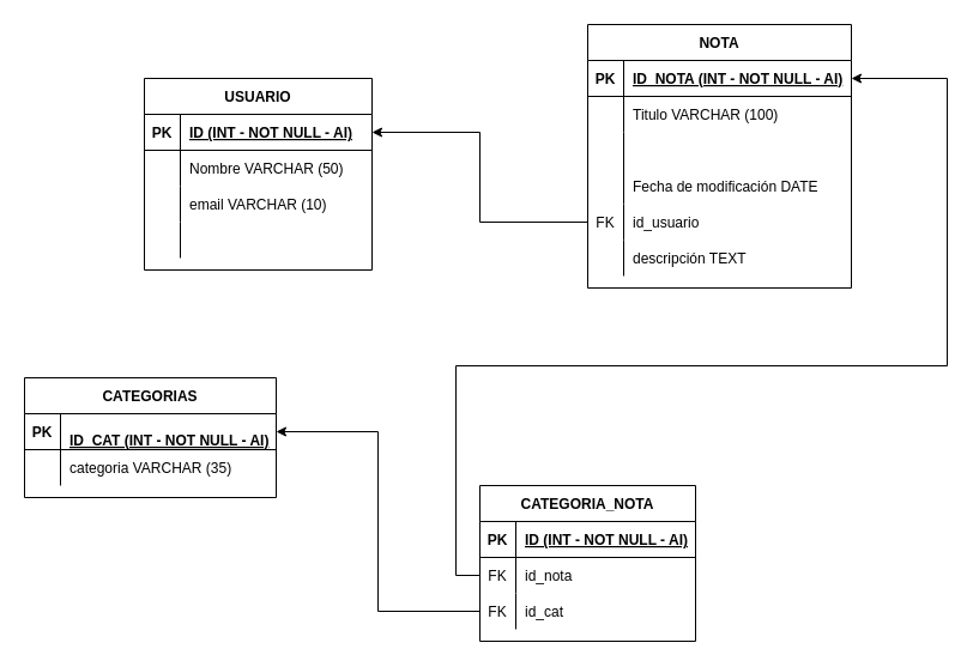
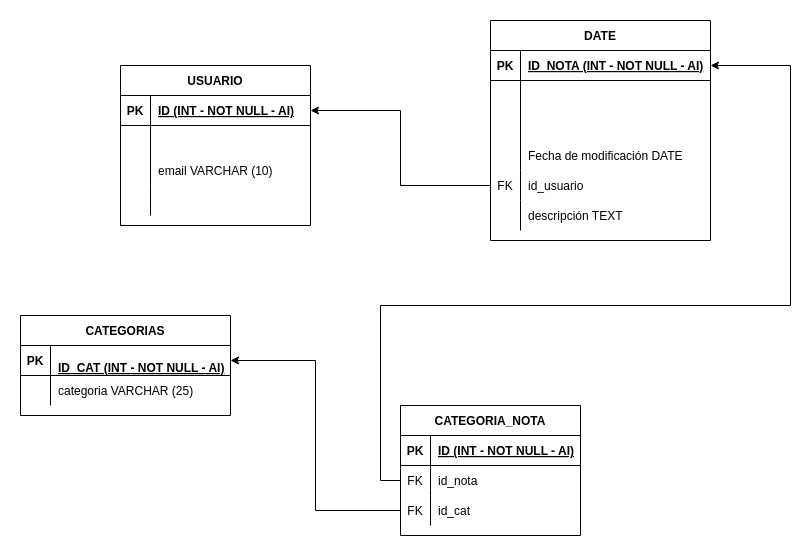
  <mxCell id="0" />
  <mxCell id="1" parent="0" />
  <mxCell id="2" value="USUARIO" style="shape=table;startSize=30;container=1;collapsible=1;childLayout=tableLayout;fixedRows=1;rowLines=0;fontStyle=1;align=center;resizeLast=1;" parent="1" vertex="1"><mxGeometry x="120" y="65" width="190" height="160" as="geometry" /></mxCell>
  <mxCell id="3" value="" style="shape=partialRectangle;collapsible=0;dropTarget=0;pointerEvents=0;fillColor=none;top=0;left=0;bottom=1;right=0;points=[[0,0.5],[1,0.5]];portConstraint=eastwest;" parent="2" vertex="1"><mxGeometry y="30" width="190" height="30" as="geometry" /></mxCell>
  <mxCell id="4" value="PK" style="shape=partialRectangle;connectable=0;fillColor=none;top=0;left=0;bottom=0;right=0;fontStyle=1;overflow=hidden;" parent="3" vertex="1"><mxGeometry width="30" height="30" as="geometry" /></mxCell>
  <mxCell id="5" value="ID (INT - NOT NULL - AI)" style="shape=partialRectangle;connectable=0;fillColor=none;top=0;left=0;bottom=0;right=0;align=left;spacingLeft=6;fontStyle=5;overflow=hidden;" parent="3" vertex="1"><mxGeometry x="30" width="160" height="30" as="geometry" /></mxCell>
  <mxCell id="6" value="" style="shape=partialRectangle;collapsible=0;dropTarget=0;pointerEvents=0;fillColor=none;top=0;left=0;bottom=0;right=0;points=[[0,0.5],[1,0.5]];portConstraint=eastwest;" parent="2" vertex="1"><mxGeometry y="60" width="190" height="30" as="geometry" /></mxCell>
  <mxCell id="7" value="" style="shape=partialRectangle;connectable=0;fillColor=none;top=0;left=0;bottom=0;right=0;editable=1;overflow=hidden;" parent="6" vertex="1"><mxGeometry width="30" height="30" as="geometry" /></mxCell>
- <mxCell id="8" value="Nombre VARCHAR (50)" style="shape=partialRectangle;connectable=0;fillColor=none;top=0;left=0;bottom=0;right=0;align=left;spacingLeft=6;overflow=hidden;" parent="6" vertex="1"><mxGeometry x="30" width="160" height="30" as="geometry" /></mxCell>
  <mxCell id="9" value="" style="shape=partialRectangle;collapsible=0;dropTarget=0;pointerEvents=0;fillColor=none;top=0;left=0;bottom=0;right=0;points=[[0,0.5],[1,0.5]];portConstraint=eastwest;" parent="2" vertex="1"><mxGeometry y="90" width="190" height="30" as="geometry" /></mxCell>
  <mxCell id="10" value="" style="shape=partialRectangle;connectable=0;fillColor=none;top=0;left=0;bottom=0;right=0;editable=1;overflow=hidden;" parent="9" vertex="1"><mxGeometry width="30" height="30" as="geometry" /></mxCell>
  <mxCell id="11" value="email VARCHAR (10)" style="shape=partialRectangle;connectable=0;fillColor=none;top=0;left=0;bottom=0;right=0;align=left;spacingLeft=6;overflow=hidden;" parent="9" vertex="1"><mxGeometry x="30" width="160" height="30" as="geometry" /></mxCell>
  <mxCell id="12" value="" style="shape=partialRectangle;collapsible=0;dropTarget=0;pointerEvents=0;fillColor=none;top=0;left=0;bottom=0;right=0;points=[[0,0.5],[1,0.5]];portConstraint=eastwest;" parent="2" vertex="1"><mxGeometry y="120" width="190" height="30" as="geometry" /></mxCell>
  <mxCell id="13" value="" style="shape=partialRectangle;connectable=0;fillColor=none;top=0;left=0;bottom=0;right=0;editable=1;overflow=hidden;" parent="12" vertex="1"><mxGeometry width="30" height="30" as="geometry" /></mxCell>
  <mxCell id="14" value="" style="shape=partialRectangle;connectable=0;fillColor=none;top=0;left=0;bottom=0;right=0;align=left;spacingLeft=6;overflow=hidden;" parent="12" vertex="1"><mxGeometry x="30" width="160" height="30" as="geometry" /></mxCell>
- <mxCell id="15" value="NOTA" style="shape=table;startSize=30;container=1;collapsible=1;childLayout=tableLayout;fixedRows=1;rowLines=0;fontStyle=1;align=center;resizeLast=1;" parent="1" vertex="1"><mxGeometry x="490" y="20" width="220" height="220" as="geometry"><mxRectangle x="500" y="70" width="70" height="30" as="alternateBounds" /></mxGeometry></mxCell>
+ <mxCell id="15" value="DATE" style="shape=table;startSize=30;container=1;collapsible=1;childLayout=tableLayout;fixedRows=1;rowLines=0;fontStyle=1;align=center;resizeLast=1;" parent="1" vertex="1"><mxGeometry x="490" y="20" width="220" height="220" as="geometry"><mxRectangle x="500" y="70" width="70" height="30" as="alternateBounds" /></mxGeometry></mxCell>
  <mxCell id="16" value="" style="shape=partialRectangle;collapsible=0;dropTarget=0;pointerEvents=0;fillColor=none;top=0;left=0;bottom=1;right=0;points=[[0,0.5],[1,0.5]];portConstraint=eastwest;" parent="15" vertex="1"><mxGeometry y="30" width="220" height="30" as="geometry" /></mxCell>
  <mxCell id="17" value="PK" style="shape=partialRectangle;connectable=0;fillColor=none;top=0;left=0;bottom=0;right=0;fontStyle=1;overflow=hidden;" parent="16" vertex="1"><mxGeometry width="30" height="30" as="geometry" /></mxCell>
  <mxCell id="18" value="ID_NOTA (INT - NOT NULL - AI)" style="shape=partialRectangle;connectable=0;fillColor=none;top=0;left=0;bottom=0;right=0;align=left;spacingLeft=6;fontStyle=5;overflow=hidden;" parent="16" vertex="1"><mxGeometry x="30" width="190" height="30" as="geometry" /></mxCell>
  <mxCell id="19" value="" style="shape=partialRectangle;collapsible=0;dropTarget=0;pointerEvents=0;fillColor=none;top=0;left=0;bottom=0;right=0;points=[[0,0.5],[1,0.5]];portConstraint=eastwest;" parent="15" vertex="1"><mxGeometry y="60" width="220" height="30" as="geometry" /></mxCell>
  <mxCell id="20" value="" style="shape=partialRectangle;connectable=0;fillColor=none;top=0;left=0;bottom=0;right=0;editable=1;overflow=hidden;" parent="19" vertex="1"><mxGeometry width="30" height="30" as="geometry" /></mxCell>
- <mxCell id="21" value="Titulo VARCHAR (100)" style="shape=partialRectangle;connectable=0;fillColor=none;top=0;left=0;bottom=0;right=0;align=left;spacingLeft=6;overflow=hidden;" parent="19" vertex="1"><mxGeometry x="30" width="190" height="30" as="geometry" /></mxCell>
  <mxCell id="22" value="" style="shape=partialRectangle;collapsible=0;dropTarget=0;pointerEvents=0;fillColor=none;top=0;left=0;bottom=0;right=0;points=[[0,0.5],[1,0.5]];portConstraint=eastwest;" parent="15" vertex="1"><mxGeometry y="90" width="220" height="30" as="geometry" /></mxCell>
  <mxCell id="23" value="" style="shape=partialRectangle;connectable=0;fillColor=none;top=0;left=0;bottom=0;right=0;editable=1;overflow=hidden;" parent="22" vertex="1"><mxGeometry width="30" height="30" as="geometry" /></mxCell>
  <mxCell id="24" value="" style="shape=partialRectangle;collapsible=0;dropTarget=0;pointerEvents=0;fillColor=none;top=0;left=0;bottom=0;right=0;points=[[0,0.5],[1,0.5]];portConstraint=eastwest;" parent="15" vertex="1"><mxGeometry y="120" width="220" height="30" as="geometry" /></mxCell>
  <mxCell id="25" value="" style="shape=partialRectangle;connectable=0;fillColor=none;top=0;left=0;bottom=0;right=0;editable=1;overflow=hidden;" parent="24" vertex="1"><mxGeometry width="30" height="30" as="geometry" /></mxCell>
  <mxCell id="26" value="Fecha de modificación DATE" style="shape=partialRectangle;connectable=0;fillColor=none;top=0;left=0;bottom=0;right=0;align=left;spacingLeft=6;overflow=hidden;" parent="24" vertex="1"><mxGeometry x="30" width="190" height="30" as="geometry" /></mxCell>
  <mxCell id="27" style="shape=partialRectangle;collapsible=0;dropTarget=0;pointerEvents=0;fillColor=none;top=0;left=0;bottom=0;right=0;points=[[0,0.5],[1,0.5]];portConstraint=eastwest;" parent="15" vertex="1"><mxGeometry y="150" width="220" height="30" as="geometry" /></mxCell>
  <mxCell id="28" value="FK" style="shape=partialRectangle;connectable=0;fillColor=none;top=0;left=0;bottom=0;right=0;editable=1;overflow=hidden;" parent="27" vertex="1"><mxGeometry width="30" height="30" as="geometry" /></mxCell>
  <mxCell id="29" value="id_usuario" style="shape=partialRectangle;connectable=0;fillColor=none;top=0;left=0;bottom=0;right=0;align=left;spacingLeft=6;overflow=hidden;" parent="27" vertex="1"><mxGeometry x="30" width="190" height="30" as="geometry" /></mxCell>
  <mxCell id="30" style="shape=partialRectangle;collapsible=0;dropTarget=0;pointerEvents=0;fillColor=none;top=0;left=0;bottom=0;right=0;points=[[0,0.5],[1,0.5]];portConstraint=eastwest;" parent="15" vertex="1"><mxGeometry y="180" width="220" height="30" as="geometry" /></mxCell>
  <mxCell id="31" value="" style="shape=partialRectangle;connectable=0;fillColor=none;top=0;left=0;bottom=0;right=0;editable=1;overflow=hidden;" parent="30" vertex="1"><mxGeometry width="30" height="30" as="geometry" /></mxCell>
  <mxCell id="32" value="descripción TEXT" style="shape=partialRectangle;connectable=0;fillColor=none;top=0;left=0;bottom=0;right=0;align=left;spacingLeft=6;overflow=hidden;" parent="30" vertex="1"><mxGeometry x="30" width="190" height="30" as="geometry" /></mxCell>
  <mxCell id="33" style="edgeStyle=orthogonalEdgeStyle;rounded=0;orthogonalLoop=1;jettySize=auto;html=1;exitX=0;exitY=0.5;exitDx=0;exitDy=0;entryX=1;entryY=0.5;entryDx=0;entryDy=0;" parent="1" source="27" target="3" edge="1"><mxGeometry relative="1" as="geometry" /></mxCell>
  <mxCell id="34" value="CATEGORIAS" style="shape=table;startSize=30;container=1;collapsible=1;childLayout=tableLayout;fixedRows=1;rowLines=0;fontStyle=1;align=center;resizeLast=1;" parent="1" vertex="1"><mxGeometry x="20" y="315" width="210" height="100" as="geometry" /></mxCell>
  <mxCell id="35" value="" style="shape=partialRectangle;collapsible=0;dropTarget=0;pointerEvents=0;fillColor=none;top=0;left=0;bottom=1;right=0;points=[[0,0.5],[1,0.5]];portConstraint=eastwest;" parent="34" vertex="1"><mxGeometry y="30" width="210" height="30" as="geometry" /></mxCell>
  <mxCell id="36" value="PK" style="shape=partialRectangle;connectable=0;fillColor=none;top=0;left=0;bottom=0;right=0;fontStyle=1;overflow=hidden;" parent="35" vertex="1"><mxGeometry width="30" height="30" as="geometry" /></mxCell>
  <mxCell id="37" value="&#10;ID_CAT (INT - NOT NULL - AI)&#10;&#10;" style="shape=partialRectangle;connectable=0;fillColor=none;top=0;left=0;bottom=0;right=0;align=left;spacingLeft=6;fontStyle=5;overflow=hidden;" parent="35" vertex="1"><mxGeometry x="30" width="180" height="30" as="geometry" /></mxCell>
  <mxCell id="38" value="" style="shape=partialRectangle;collapsible=0;dropTarget=0;pointerEvents=0;fillColor=none;top=0;left=0;bottom=0;right=0;points=[[0,0.5],[1,0.5]];portConstraint=eastwest;" parent="34" vertex="1"><mxGeometry y="60" width="210" height="30" as="geometry" /></mxCell>
  <mxCell id="39" value="" style="shape=partialRectangle;connectable=0;fillColor=none;top=0;left=0;bottom=0;right=0;editable=1;overflow=hidden;" parent="38" vertex="1"><mxGeometry width="30" height="30" as="geometry" /></mxCell>
- <mxCell id="40" value="categoria VARCHAR (35)" style="shape=partialRectangle;connectable=0;fillColor=none;top=0;left=0;bottom=0;right=0;align=left;spacingLeft=6;overflow=hidden;" parent="38" vertex="1"><mxGeometry x="30" width="180" height="30" as="geometry" /></mxCell>
+ <mxCell id="40" value="categoria VARCHAR (25)" style="shape=partialRectangle;connectable=0;fillColor=none;top=0;left=0;bottom=0;right=0;align=left;spacingLeft=6;overflow=hidden;" parent="38" vertex="1"><mxGeometry x="30" width="180" height="30" as="geometry" /></mxCell>
  <mxCell id="41" value="CATEGORIA_NOTA" style="shape=table;startSize=30;container=1;collapsible=1;childLayout=tableLayout;fixedRows=1;rowLines=0;fontStyle=1;align=center;resizeLast=1;" parent="1" vertex="1"><mxGeometry x="400" y="405" width="180" height="130" as="geometry" /></mxCell>
  <mxCell id="42" value="" style="shape=partialRectangle;collapsible=0;dropTarget=0;pointerEvents=0;fillColor=none;top=0;left=0;bottom=1;right=0;points=[[0,0.5],[1,0.5]];portConstraint=eastwest;" parent="41" vertex="1"><mxGeometry y="30" width="180" height="30" as="geometry" /></mxCell>
  <mxCell id="43" value="PK" style="shape=partialRectangle;connectable=0;fillColor=none;top=0;left=0;bottom=0;right=0;fontStyle=1;overflow=hidden;" parent="42" vertex="1"><mxGeometry width="30" height="30" as="geometry" /></mxCell>
  <mxCell id="44" value="ID (INT - NOT NULL - AI)" style="shape=partialRectangle;connectable=0;fillColor=none;top=0;left=0;bottom=0;right=0;align=left;spacingLeft=6;fontStyle=5;overflow=hidden;" parent="42" vertex="1"><mxGeometry x="30" width="150" height="30" as="geometry" /></mxCell>
  <mxCell id="45" value="" style="shape=partialRectangle;collapsible=0;dropTarget=0;pointerEvents=0;fillColor=none;top=0;left=0;bottom=0;right=0;points=[[0,0.5],[1,0.5]];portConstraint=eastwest;" parent="41" vertex="1"><mxGeometry y="60" width="180" height="30" as="geometry" /></mxCell>
  <mxCell id="46" value="FK" style="shape=partialRectangle;connectable=0;fillColor=none;top=0;left=0;bottom=0;right=0;editable=1;overflow=hidden;" parent="45" vertex="1"><mxGeometry width="30" height="30" as="geometry" /></mxCell>
  <mxCell id="47" value="id_nota" style="shape=partialRectangle;connectable=0;fillColor=none;top=0;left=0;bottom=0;right=0;align=left;spacingLeft=6;overflow=hidden;" parent="45" vertex="1"><mxGeometry x="30" width="150" height="30" as="geometry" /></mxCell>
  <mxCell id="48" value="" style="shape=partialRectangle;collapsible=0;dropTarget=0;pointerEvents=0;fillColor=none;top=0;left=0;bottom=0;right=0;points=[[0,0.5],[1,0.5]];portConstraint=eastwest;" parent="41" vertex="1"><mxGeometry y="90" width="180" height="30" as="geometry" /></mxCell>
  <mxCell id="49" value="FK" style="shape=partialRectangle;connectable=0;fillColor=none;top=0;left=0;bottom=0;right=0;editable=1;overflow=hidden;" parent="48" vertex="1"><mxGeometry width="30" height="30" as="geometry" /></mxCell>
  <mxCell id="50" value="id_cat" style="shape=partialRectangle;connectable=0;fillColor=none;top=0;left=0;bottom=0;right=0;align=left;spacingLeft=6;overflow=hidden;" parent="48" vertex="1"><mxGeometry x="30" width="150" height="30" as="geometry" /></mxCell>
  <mxCell id="51" style="edgeStyle=orthogonalEdgeStyle;rounded=0;orthogonalLoop=1;jettySize=auto;html=1;exitX=0;exitY=0.5;exitDx=0;exitDy=0;entryX=1;entryY=0.5;entryDx=0;entryDy=0;" parent="1" source="48" target="35" edge="1"><mxGeometry relative="1" as="geometry" /></mxCell>
  <mxCell id="52" style="edgeStyle=orthogonalEdgeStyle;rounded=0;orthogonalLoop=1;jettySize=auto;html=1;exitX=0;exitY=0.5;exitDx=0;exitDy=0;entryX=1;entryY=0.5;entryDx=0;entryDy=0;" parent="1" source="45" target="16" edge="1"><mxGeometry relative="1" as="geometry"><Array as="points"><mxPoint x="380" y="480" /><mxPoint x="380" y="305" /><mxPoint x="790" y="305" /><mxPoint x="790" y="65" /></Array></mxGeometry></mxCell>
